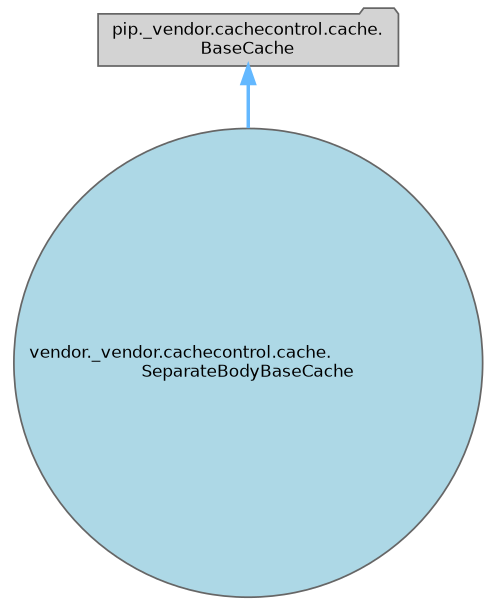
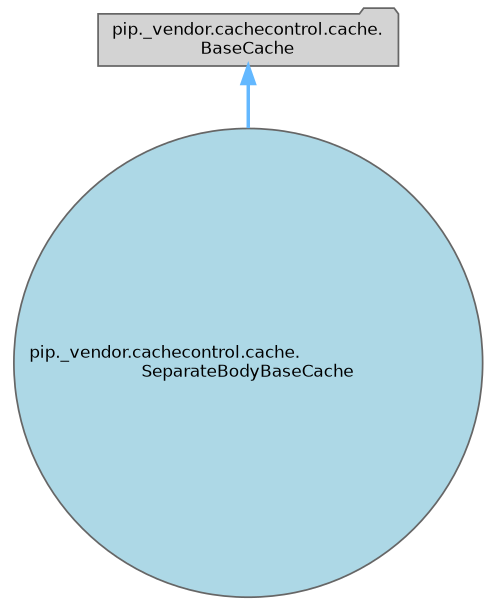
  digraph {
    node [color=gray40 fontname=Helvetica fontsize=10 style=filled]
-   n1 [fillcolor=lightblue fontcolor=black height=0.2 label="vendor._vendor.cachecontrol.cache.\lSeparateBodyBaseCache" shape=circle width=0.4]
+   n1 [fillcolor=lightblue fontcolor=black height=0.2 label="pip._vendor.cachecontrol.cache.\lSeparateBodyBaseCache" shape=circle width=0.4]
    n2 [fillcolor=lightgrey height=0.2 label="pip._vendor.cachecontrol.cache.\lBaseCache" shape=folder width=0.4]
    n2 -> n1 [color=steelblue1 dir=back fontname=Helvetica fontsize=10 labelfontname=Helvetica labelfontsize=10 style=bold]
  }
